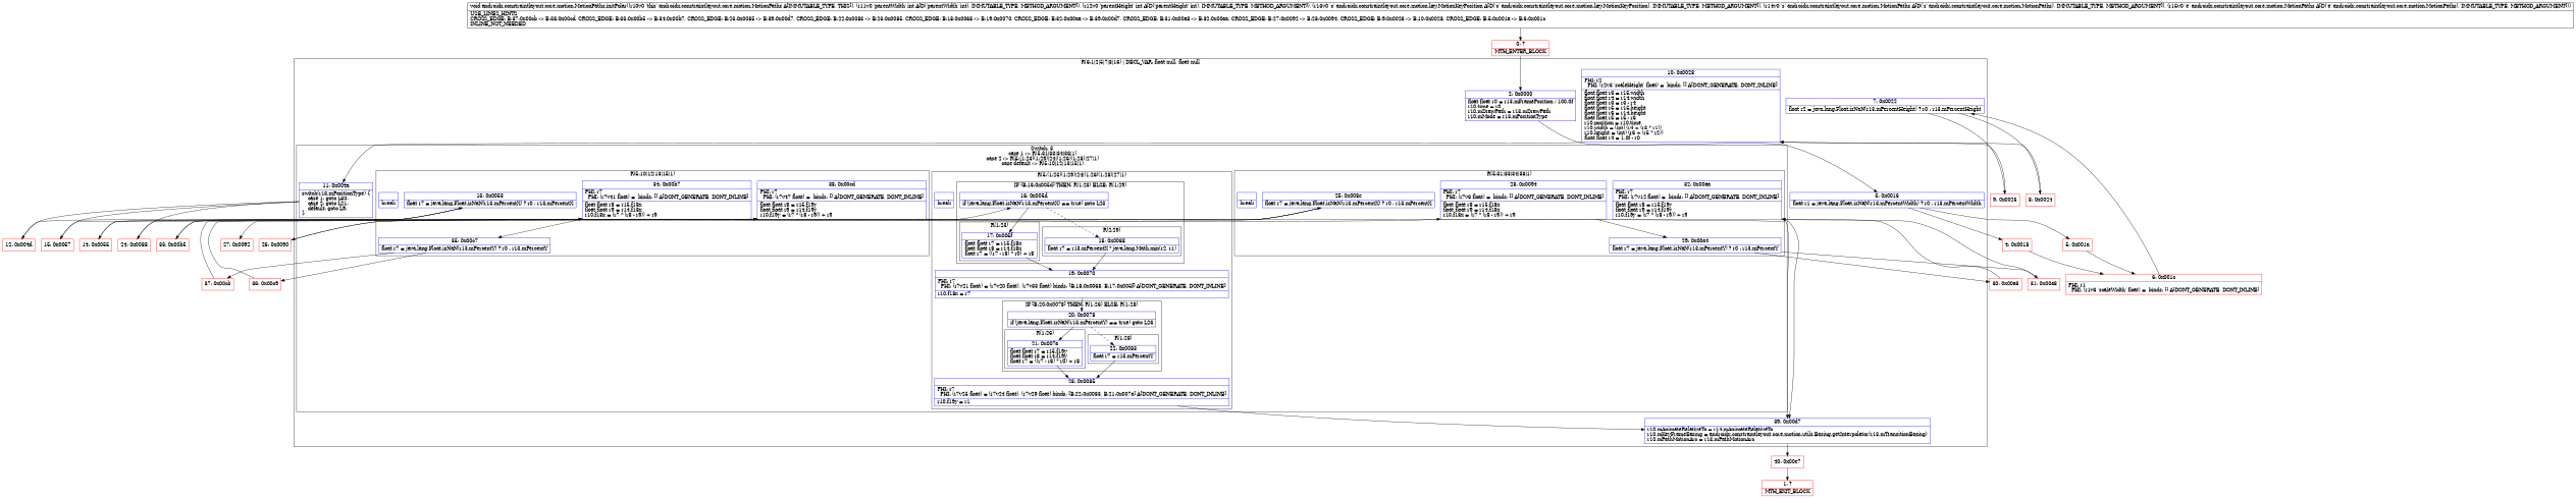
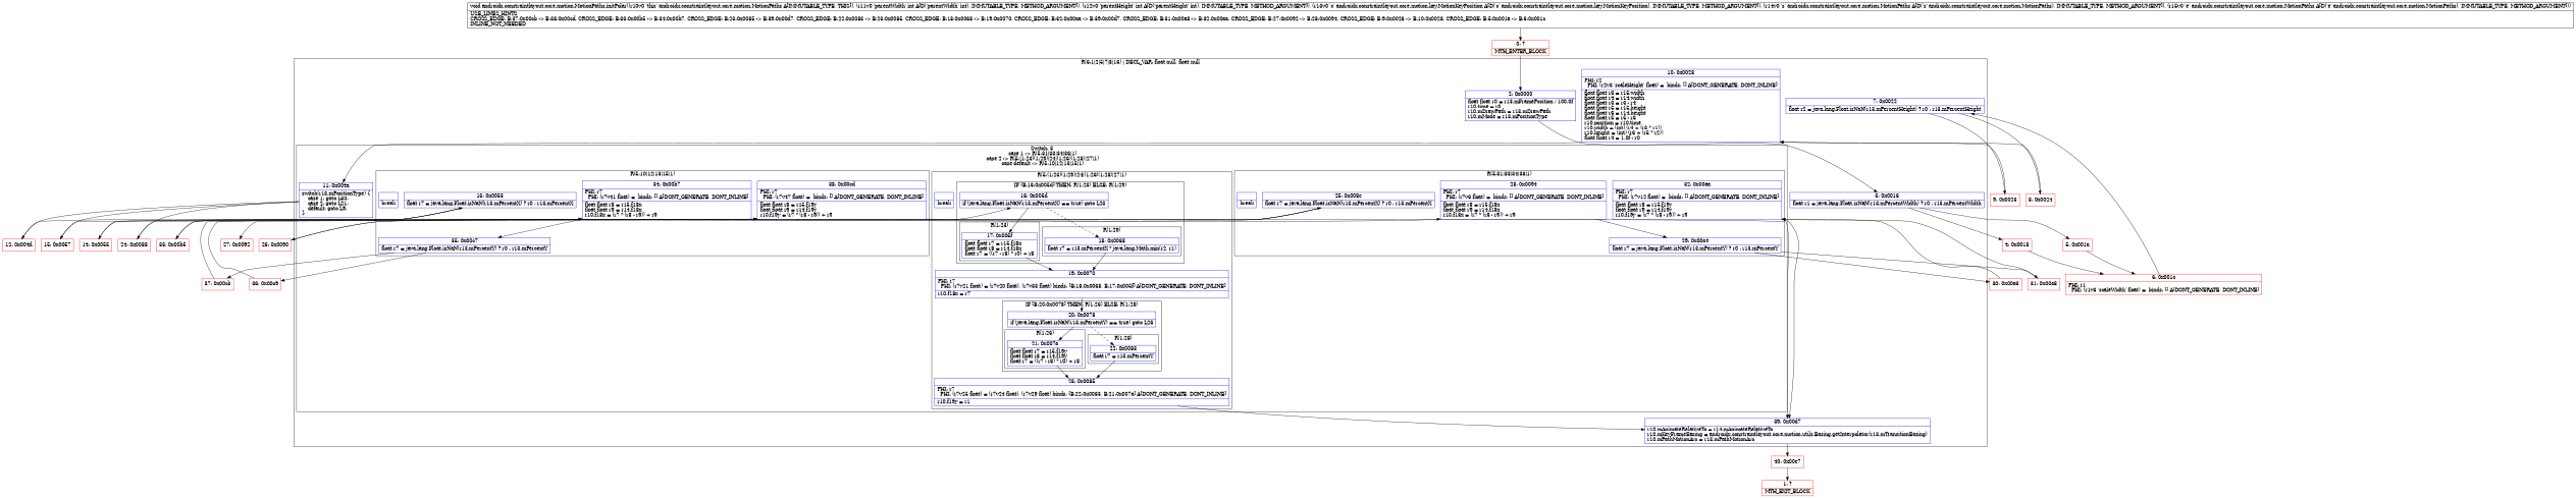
  digraph {
    node [color=blue shape=record]
    n1 [label="{25\:\ 0x008e|float r7 = java.lang.Float.isNaN(r13.mPercentX) ? r0 : r13.mPercentX\l}"]
    n2 [label="{28\:\ 0x0094|PHI: r7 \l  PHI: (r7v6 float) =  binds: [] A[DONT_GENERATE, DONT_INLINE]\l|float float r8 = r15.f18x\lfloat float r9 = r14.f18x\lr10.f18x = (r7 * (r8 \- r9)) + r9\l}"]
    n3 [label="{29\:\ 0x00a4|float r7 = java.lang.Float.isNaN(r13.mPercentY) ? r0 : r13.mPercentY\l}"]
    n4 [label="{32\:\ 0x00aa|PHI: r7 \l  PHI: (r7v12 float) =  binds: [] A[DONT_GENERATE, DONT_INLINE]\l|float float r8 = r15.f19y\lfloat float r9 = r14.f19y\lr10.f19y = (r7 * (r8 \- r9)) + r9\l}"]
    n5 [label="{|break\l}"]
    n6 [label="{17\:\ 0x005f|float float r7 = r15.f18x\lfloat float r8 = r14.f18x\lfloat r7 = ((r7 \- r8) * r0) + r8\l}"]
    n7 [label="{18\:\ 0x0068|float r7 = r13.mPercentX * java.lang.Math.min(r2, r1)\l}"]
    n8 [label="{16\:\ 0x005d|if (java.lang.Float.isNaN(r13.mPercentX) == true) goto L23\l}"]
    n9 [label="{21\:\ 0x007a|float float r7 = r15.f19y\lfloat float r8 = r14.f19y\lfloat r7 = ((r7 \- r8) * r0) + r8\l}"]
    n10 [label="{22\:\ 0x0083|float r7 = r13.mPercentY\l}"]
    n11 [label="{20\:\ 0x0078|if (java.lang.Float.isNaN(r13.mPercentY) == true) goto L26\l}"]
    n12 [label="{19\:\ 0x0070|PHI: r7 \l  PHI: (r7v21 float) = (r7v20 float), (r7v33 float) binds: [B:18:0x0068, B:17:0x005f] A[DONT_GENERATE, DONT_INLINE]\l|r10.f18x = r7\l}"]
    n13 [label="{23\:\ 0x0085|PHI: r7 \l  PHI: (r7v25 float) = (r7v24 float), (r7v29 float) binds: [B:22:0x0083, B:21:0x007a] A[DONT_GENERATE, DONT_INLINE]\l|r10.f19y = r1\l}"]
    n14 [label="{|break\l}"]
    n15 [label="{13\:\ 0x0053|float r7 = java.lang.Float.isNaN(r13.mPercentX) ? r0 : r13.mPercentX\l}"]
    n16 [label="{34\:\ 0x00b7|PHI: r7 \l  PHI: (r7v41 float) =  binds: [] A[DONT_GENERATE, DONT_INLINE]\l|float float r8 = r15.f18x\lfloat float r9 = r14.f18x\lr10.f18x = (r7 * (r8 \- r9)) + r9\l}"]
    n17 [label="{35\:\ 0x00c7|float r7 = java.lang.Float.isNaN(r13.mPercentY) ? r0 : r13.mPercentY\l}"]
    n18 [label="{38\:\ 0x00cd|PHI: r7 \l  PHI: (r7v47 float) =  binds: [] A[DONT_GENERATE, DONT_INLINE]\l|float float r8 = r15.f19y\lfloat float r9 = r14.f19y\lr10.f19y = (r7 * (r8 \- r9)) + r9\l}"]
    n19 [label="{|break\l}"]
    n20 [label="{11\:\ 0x004a|switch(r13.mPositionType) \{\l    case 1: goto L30;\l    case 2: goto L21;\l    default: goto L9;\l\}\l}"]
    n21 [label="{2\:\ 0x0000|float float r0 = r13.mFramePosition \/ 100.0f\lr10.time = r0\lr10.mDrawPath = r13.mDrawPath\lr10.mMode = r13.mPositionType\l}"]
    n22 [label="{3\:\ 0x0016|float r1 = java.lang.Float.isNaN(r13.mPercentWidth) ? r0 : r13.mPercentWidth\l}"]
    n23 [label="{7\:\ 0x0022|float r2 = java.lang.Float.isNaN(r13.mPercentHeight) ? r0 : r13.mPercentHeight\l}"]
    n24 [label="{10\:\ 0x0028|PHI: r2 \l  PHI: (r2v3 'scaleHeight' float) =  binds: [] A[DONT_GENERATE, DONT_INLINE]\l|float float r3 = r15.width\lfloat float r4 = r14.width\lfloat float r3 = r3 \- r4\lfloat float r5 = r15.height\lfloat float r6 = r14.height\lfloat float r5 = r5 \- r6\lr10.position = r10.time\lr10.width = (int) (r4 + (r3 * r1))\lr10.height = (int) (r6 + (r5 * r2))\lfloat float r4 = 1.0f \- r0\l}"]
    n25 [label="{39\:\ 0x00d7|r10.mAnimateRelativeTo = r14.mAnimateRelativeTo\lr10.mKeyFrameEasing = androidx.constraintlayout.core.motion.utils.Easing.getInterpolator(r13.mTransitionEasing)\lr10.mPathMotionArc = r13.mPathMotionArc\l}"]
    n26 [color=red label="{26\:\ 0x0090}"]
    n27 [color=red label="{27\:\ 0x0092}"]
    n28 [color=red label="{30\:\ 0x00a6}"]
    n29 [color=red label="{31\:\ 0x00a8}"]
    n30 [color=red label="{14\:\ 0x0055}"]
    n31 [color=red label="{33\:\ 0x00b5}"]
    n32 [color=red label="{36\:\ 0x00c9}"]
    n33 [color=red label="{37\:\ 0x00cb}"]
    n34 [color=red label="{12\:\ 0x004d}"]
    n35 [color=red label="{15\:\ 0x0057}"]
    n36 [color=red label="{24\:\ 0x0088}"]
    n37 [color=red label="{4\:\ 0x0018}"]
    n38 [color=red label="{5\:\ 0x001a}"]
    n39 [color=red label="{8\:\ 0x0024}"]
    n40 [color=red label="{9\:\ 0x0026}"]
    n41 [color=red label="{40\:\ 0x00e7}"]
    n42 [color=red label="{6\:\ 0x001c|PHI: r1 \l  PHI: (r1v6 'scaleWidth' float) =  binds: [] A[DONT_GENERATE, DONT_INLINE]\l}"]
    n43 [color=red label="{1\:\ ?|MTH_EXIT_BLOCK\l}"]
    n44 [color=red label="{0\:\ ?|MTH_ENTER_BLOCK\l}"]
    n45 [label="{void androidx.constraintlayout.core.motion.MotionPaths.initPolar((r10v0 'this' androidx.constraintlayout.core.motion.MotionPaths A[IMMUTABLE_TYPE, THIS]), (r11v0 'parentWidth' int A[D('parentWidth' int), IMMUTABLE_TYPE, METHOD_ARGUMENT]), (r12v0 'parentHeight' int A[D('parentHeight' int), IMMUTABLE_TYPE, METHOD_ARGUMENT]), (r13v0 'c' androidx.constraintlayout.core.motion.key.MotionKeyPosition A[D('c' androidx.constraintlayout.core.motion.key.MotionKeyPosition), IMMUTABLE_TYPE, METHOD_ARGUMENT]), (r14v0 's' androidx.constraintlayout.core.motion.MotionPaths A[D('s' androidx.constraintlayout.core.motion.MotionPaths), IMMUTABLE_TYPE, METHOD_ARGUMENT]), (r15v0 'e' androidx.constraintlayout.core.motion.MotionPaths A[D('e' androidx.constraintlayout.core.motion.MotionPaths), IMMUTABLE_TYPE, METHOD_ARGUMENT]))  | USE_LINES_HINTS\lCROSS_EDGE: B:37:0x00cb \-\> B:38:0x00cd, CROSS_EDGE: B:33:0x00b5 \-\> B:34:0x00b7, CROSS_EDGE: B:23:0x0085 \-\> B:39:0x00d7, CROSS_EDGE: B:22:0x0083 \-\> B:23:0x0085, CROSS_EDGE: B:18:0x0068 \-\> B:19:0x0070, CROSS_EDGE: B:32:0x00aa \-\> B:39:0x00d7, CROSS_EDGE: B:31:0x00a8 \-\> B:32:0x00aa, CROSS_EDGE: B:27:0x0092 \-\> B:28:0x0094, CROSS_EDGE: B:9:0x0026 \-\> B:10:0x0028, CROSS_EDGE: B:5:0x001a \-\> B:6:0x001c\lINLINE_NOT_NEEDED\l}" color=""]
    subgraph cluster_1 {
      label="R(6:1|2|5|7|8|16) | DECL_VAR: float null, float null\l"
      n21
      n22
      n23
      n24
      n25
      subgraph cluster_2 {
        label="Switch: 3\n case 1 -> R(5:31|33|34|36|1)\n case 2 -> R(5:(1:23)(1:29)|24|(1:26)(1:28)|27|1)\n case default -> R(5:10|12|13|15|1)"
        n20
        subgraph cluster_3 {
          label="R(5:31|33|34|36|1)"
          n1
          n2
          n3
          n4
          n5
        }
        subgraph cluster_4 {
          label="R(5:(1:23)(1:29)|24|(1:26)(1:28)|27|1)"
          n12
          n13
          n14
          subgraph cluster_5 {
            label="IF [B:16:0x005d] THEN: R(1:23) ELSE: R(1:29)"
            n8
            subgraph cluster_6 {
              label="R(1:23)"
              n6
            }
            subgraph cluster_7 {
-             label="R(2:29)"
+             label="R(1:29)"
              n7
            }
          }
          subgraph cluster_8 {
            label="IF [B:20:0x0078] THEN: R(1:26) ELSE: R(1:28)"
            n11
            subgraph cluster_9 {
              label="R(1:26)"
              n9
            }
            subgraph cluster_10 {
              label="R(1:28)"
              n10
            }
          }
        }
        subgraph cluster_11 {
          label="R(5:10|12|13|15|1)"
          n15
          n16
          n17
          n18
          n19
        }
      }
    }
    n1 -> n26
    n1 -> n27
    n2 -> n3
    n3 -> n28
    n3 -> n29
    n4 -> n25
    n6 -> n12
    n7 -> n12
    n8 -> n6
    n8 -> n7 [style=dashed]
    n9 -> n13
    n10 -> n13
    n11 -> n9
    n11 -> n10 [style=dashed]
    n12 -> n11
    n13 -> n25
    n15 -> n30
    n15 -> n31
    n16 -> n17
    n17 -> n32
    n17 -> n33
    n18 -> n25
    n20 -> n34
    n20 -> n35
    n20 -> n36
    n21 -> n22
    n22 -> n37
    n22 -> n38
    n23 -> n39
    n23 -> n40
    n24 -> n20
    n25 -> n41
    n26 -> n2
    n28 -> n4
    n29 -> n4
    n30 -> n16
    n31 -> n16
    n32 -> n18
    n33 -> n18
    n34 -> n15
    n35 -> n8
    n36 -> n1
    n37 -> n42
    n38 -> n42
    n39 -> n24
    n40 -> n24
    n41 -> n43
    n42 -> n23
    n44 -> n21
    n45 -> n44
  }
